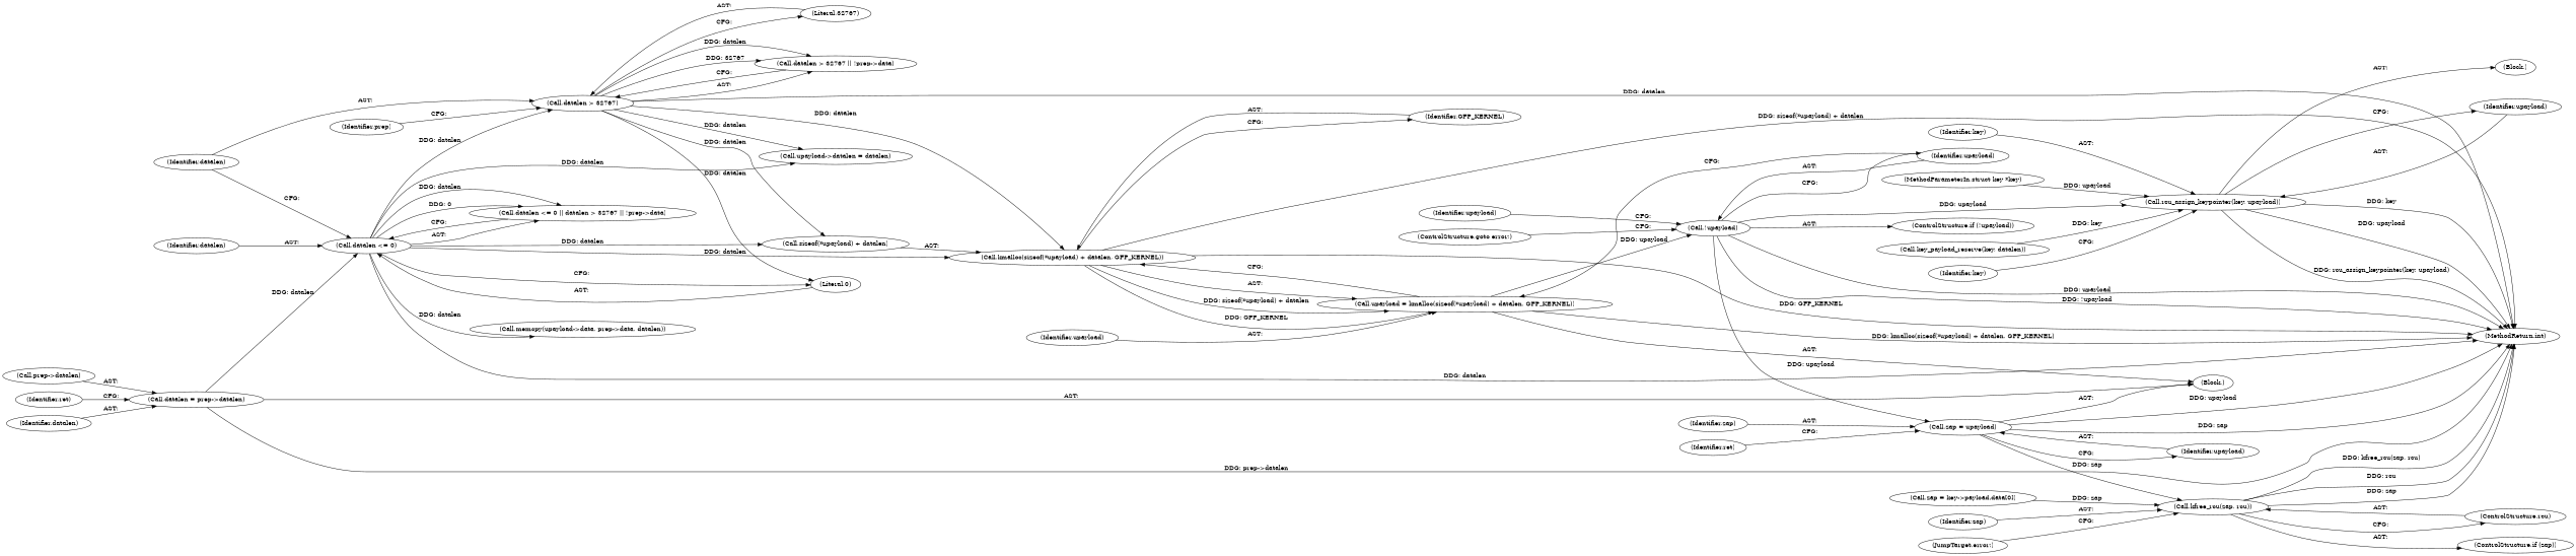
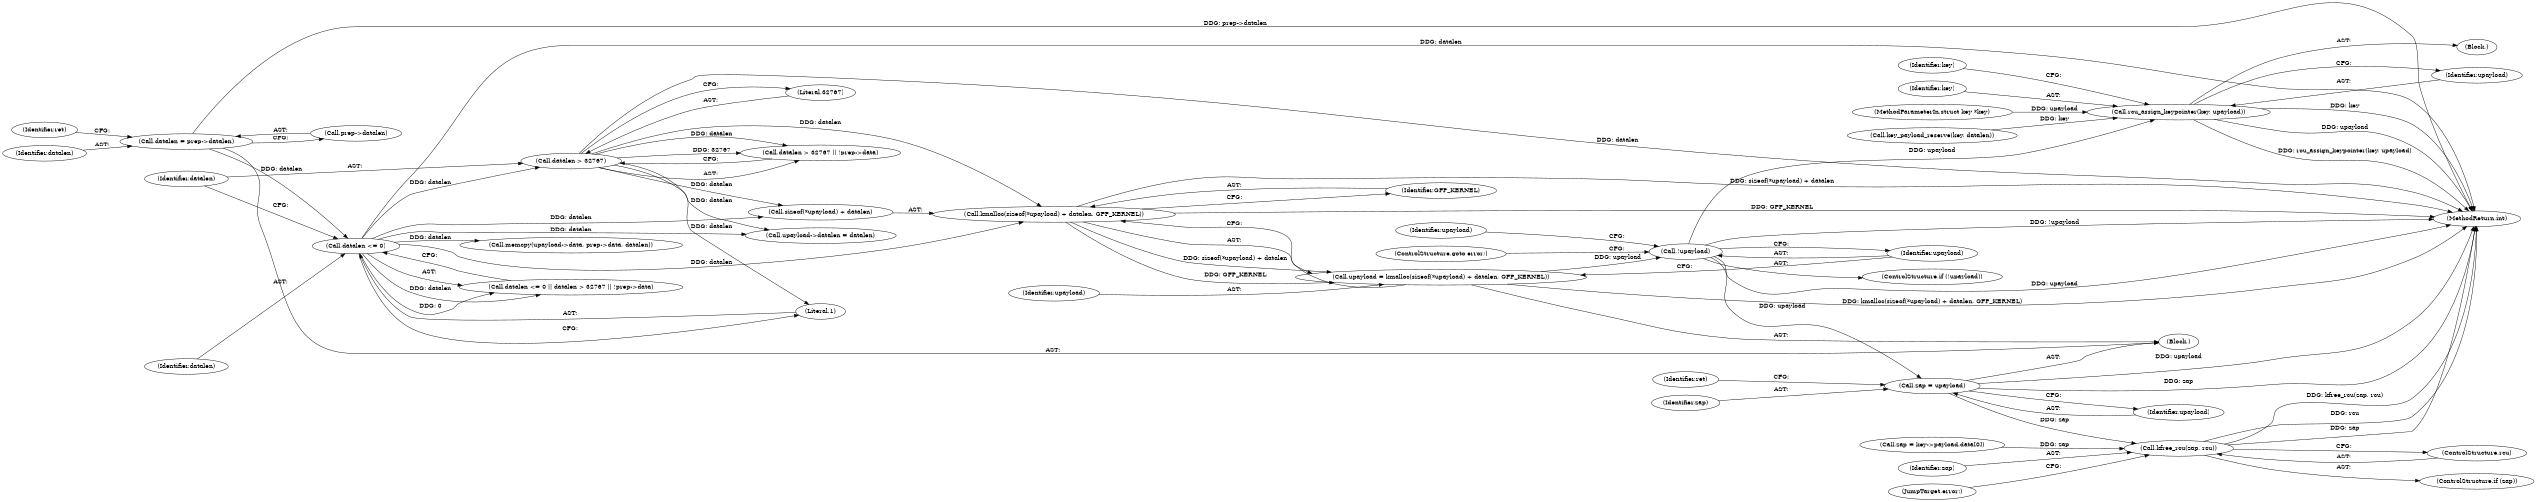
  digraph {
    rankdir=LR
    n1 [label="(Call,kmalloc(sizeof(*upayload) + datalen, GFP_KERNEL))"]
    n2 [label="(Call,upayload = kmalloc(sizeof(*upayload) + datalen, GFP_KERNEL))"]
    n3 [label="(Identifier,GFP_KERNEL)"]
    n4 [label="(MethodReturn,int)"]
    n5 [label="(Block,)"]
    n6 [label="(Call,!upayload)"]
    n7 [label="(Call,datalen <= 0)"]
    n8 [label="(Call,datalen > 32767)"]
-   n9 [label="(Literal,0)"]
+   n9 [label="(Literal,1)"]
    n10 [label="(Call,memcpy(upayload->data, prep->data, datalen))"]
    n11 [label="(Call,sizeof(*upayload) + datalen)"]
    n12 [label="(Call,datalen <= 0 || datalen > 32767 || !prep->data)"]
    n13 [label="(Call,upayload->datalen = datalen)"]
    n14 [label="(Literal,32767)"]
    n15 [label="(Call,datalen > 32767 || !prep->data)"]
    n16 [label="(Call,datalen = prep->datalen)"]
    n17 [label="(Call,prep->datalen)"]
    n18 [label="(Call,zap = upayload)"]
    n19 [label="(Call,rcu_assign_keypointer(key, upayload))"]
    n20 [label="(Identifier,upayload)"]
    n21 [label="(ControlStructure,if (!upayload))"]
    n22 [label="(Call,kfree_rcu(zap, rcu))"]
    n23 [label="(Identifier,upayload)"]
    n24 [label="(Block,)"]
    n25 [label="(Identifier,upayload)"]
    n26 [label="(ControlStructure,if (zap))"]
    n27 [label="(ControlStructure,rcu)"]
    n28 [label="(Call,zap = key->payload.data[0])"]
    n29 [label="(Identifier,ret)"]
    n30 [label="(ControlStructure,goto error;)"]
    n31 [label="(Identifier,datalen)"]
    n32 [label="(Identifier,key)"]
    n33 [label="(Identifier,key)"]
    n34 [label="(Identifier,datalen)"]
    n35 [label="(Identifier,zap)"]
    n36 [label="(JumpTarget,error:)"]
    n37 [label="(Identifier,ret)"]
    n38 [label="(Identifier,datalen)"]
    n39 [label="(Identifier,upayload)"]
    n40 [label="(Identifier,upayload)"]
-   n41 [label="(Identifier,prep)"]
    n42 [label="(MethodParameterIn,struct key *key)"]
    n43 [label="(Call,key_payload_reserve(key, datalen))"]
    n44 [label="(Identifier,zap)"]
    n1 -> n2 [label="AST: "]
    n1 -> n2 [label="DDG: sizeof(*upayload) + datalen"]
    n1 -> n2 [label="DDG: GFP_KERNEL"]
    n1 -> n3 [label="CFG: "]
    n1 -> n4 [label="DDG: sizeof(*upayload) + datalen"]
    n1 -> n4 [label="DDG: GFP_KERNEL"]
    n2 -> n1 [label="CFG: "]
    n2 -> n4 [label="DDG: kmalloc(sizeof(*upayload) + datalen, GFP_KERNEL)"]
    n2 -> n5 [label="AST: "]
    n2 -> n6 [label="DDG: upayload"]
    n3 -> n1 [label="AST: "]
    n6 -> n4 [label="DDG: upayload"]
    n6 -> n4 [label="DDG: !upayload"]
    n6 -> n18 [label="DDG: upayload"]
    n6 -> n19 [label="DDG: upayload"]
    n6 -> n20 [label="CFG: "]
    n6 -> n21 [label="AST: "]
    n7 -> n1 [label="DDG: datalen"]
    n7 -> n4 [label="DDG: datalen"]
    n7 -> n8 [label="DDG: datalen"]
    n7 -> n9 [label="CFG: "]
    n7 -> n10 [label="DDG: datalen"]
    n7 -> n11 [label="DDG: datalen"]
    n7 -> n12 [label="AST: "]
    n7 -> n12 [label="DDG: datalen"]
    n7 -> n12 [label="DDG: 0"]
    n7 -> n13 [label="DDG: datalen"]
    n8 -> n1 [label="DDG: datalen"]
    n8 -> n4 [label="DDG: datalen"]
    n8 -> n9 [label="DDG: datalen"]
    n8 -> n11 [label="DDG: datalen"]
    n8 -> n13 [label="DDG: datalen"]
    n8 -> n14 [label="CFG: "]
    n8 -> n15 [label="AST: "]
    n8 -> n15 [label="DDG: datalen"]
    n8 -> n15 [label="DDG: 32767"]
    n9 -> n7 [label="AST: "]
    n11 -> n1 [label="AST: "]
    n12 -> n7 [label="CFG: "]
    n14 -> n8 [label="AST: "]
    n15 -> n8 [label="CFG: "]
    n16 -> n4 [label="DDG: prep->datalen"]
    n16 -> n5 [label="AST: "]
    n16 -> n7 [label="DDG: datalen"]
+   n16 -> n17 [label="CFG: "]
    n17 -> n16 [label="AST: "]
    n18 -> n4 [label="DDG: upayload"]
    n18 -> n4 [label="DDG: zap"]
    n18 -> n5 [label="AST: "]
    n18 -> n22 [label="DDG: zap"]
    n18 -> n23 [label="CFG: "]
    n19 -> n4 [label="DDG: upayload"]
    n19 -> n4 [label="DDG: rcu_assign_keypointer(key, upayload)"]
    n19 -> n4 [label="DDG: key"]
    n19 -> n24 [label="AST: "]
    n19 -> n25 [label="CFG: "]
    n20 -> n2 [label="CFG: "]
    n20 -> n6 [label="AST: "]
    n22 -> n4 [label="DDG: zap"]
    n22 -> n4 [label="DDG: kfree_rcu(zap, rcu)"]
    n22 -> n4 [label="DDG: rcu"]
    n22 -> n26 [label="AST: "]
    n22 -> n27 [label="CFG: "]
    n23 -> n18 [label="AST: "]
    n25 -> n19 [label="AST: "]
    n27 -> n22 [label="AST: "]
    n28 -> n22 [label="DDG: zap"]
    n29 -> n18 [label="CFG: "]
    n30 -> n6 [label="CFG: "]
    n31 -> n7 [label="AST: "]
    n32 -> n19 [label="CFG: "]
    n33 -> n19 [label="AST: "]
    n34 -> n7 [label="CFG: "]
    n34 -> n8 [label="AST: "]
    n35 -> n22 [label="AST: "]
    n36 -> n22 [label="CFG: "]
    n37 -> n16 [label="CFG: "]
    n38 -> n16 [label="AST: "]
    n39 -> n2 [label="AST: "]
    n40 -> n6 [label="CFG: "]
-   n41 -> n8 [label="CFG: "]
    n42 -> n19 [label="DDG: upayload"]
    n43 -> n19 [label="DDG: key"]
    n44 -> n18 [label="AST: "]
  }
